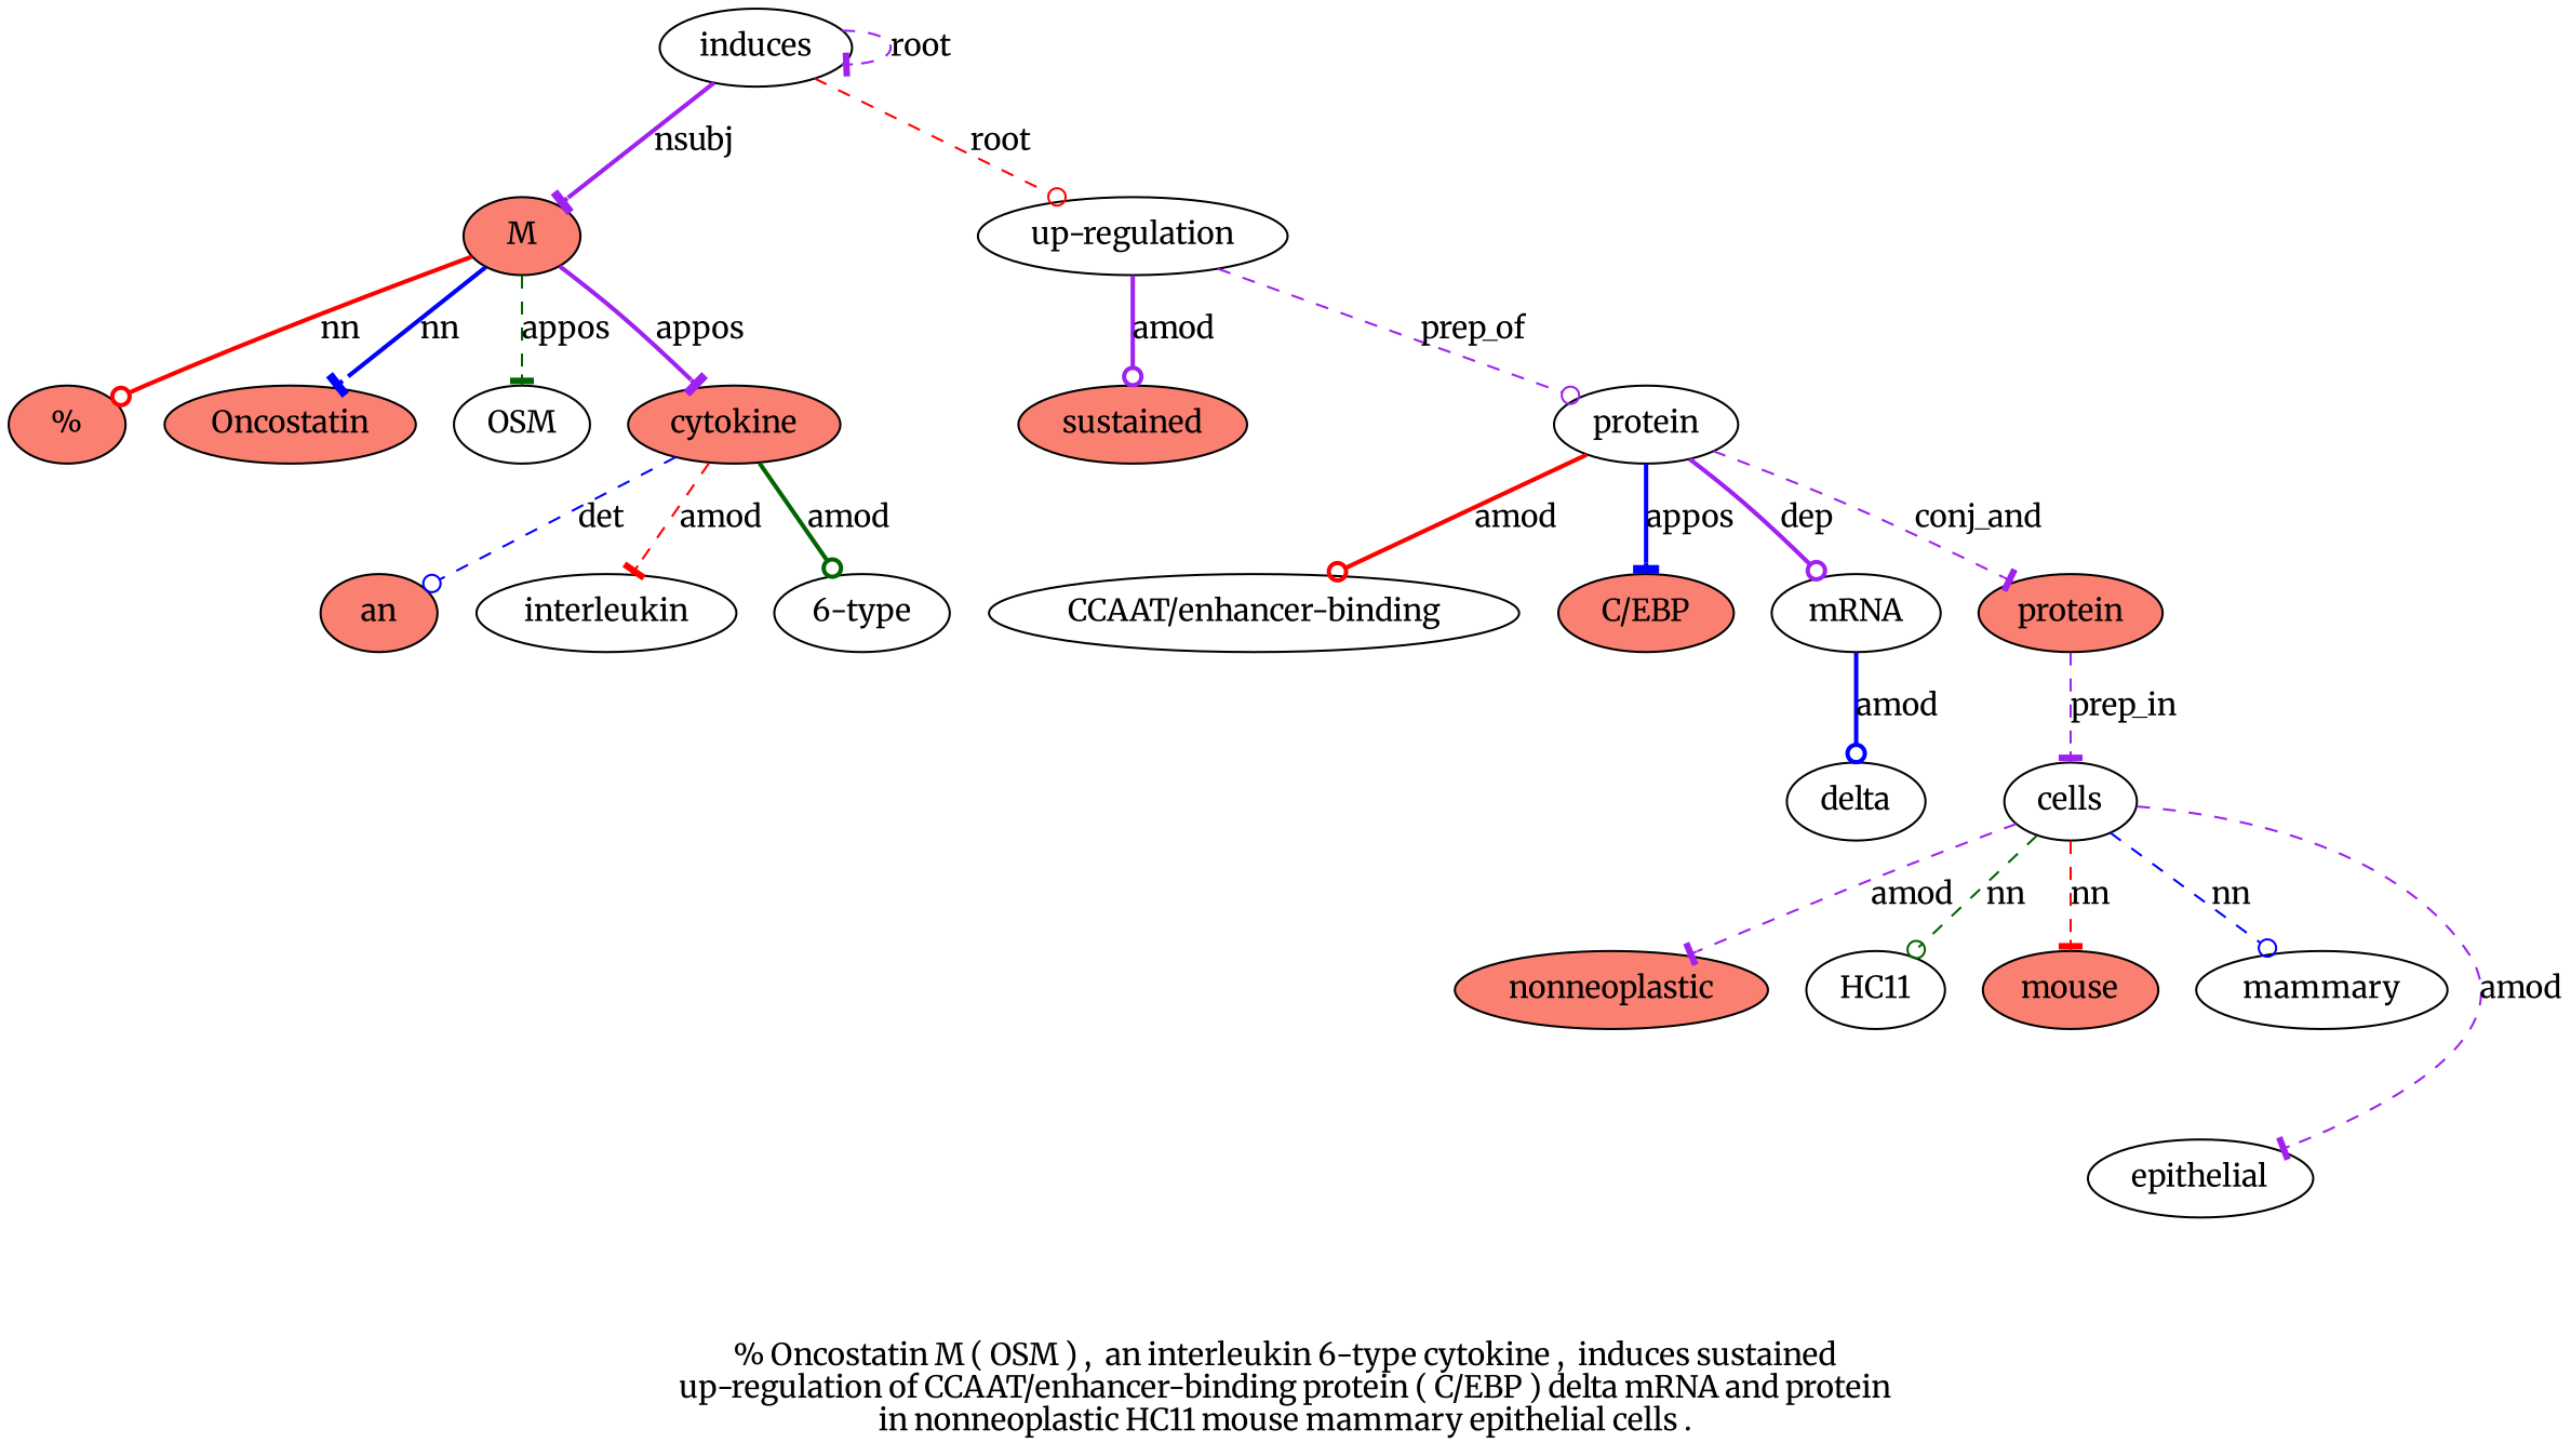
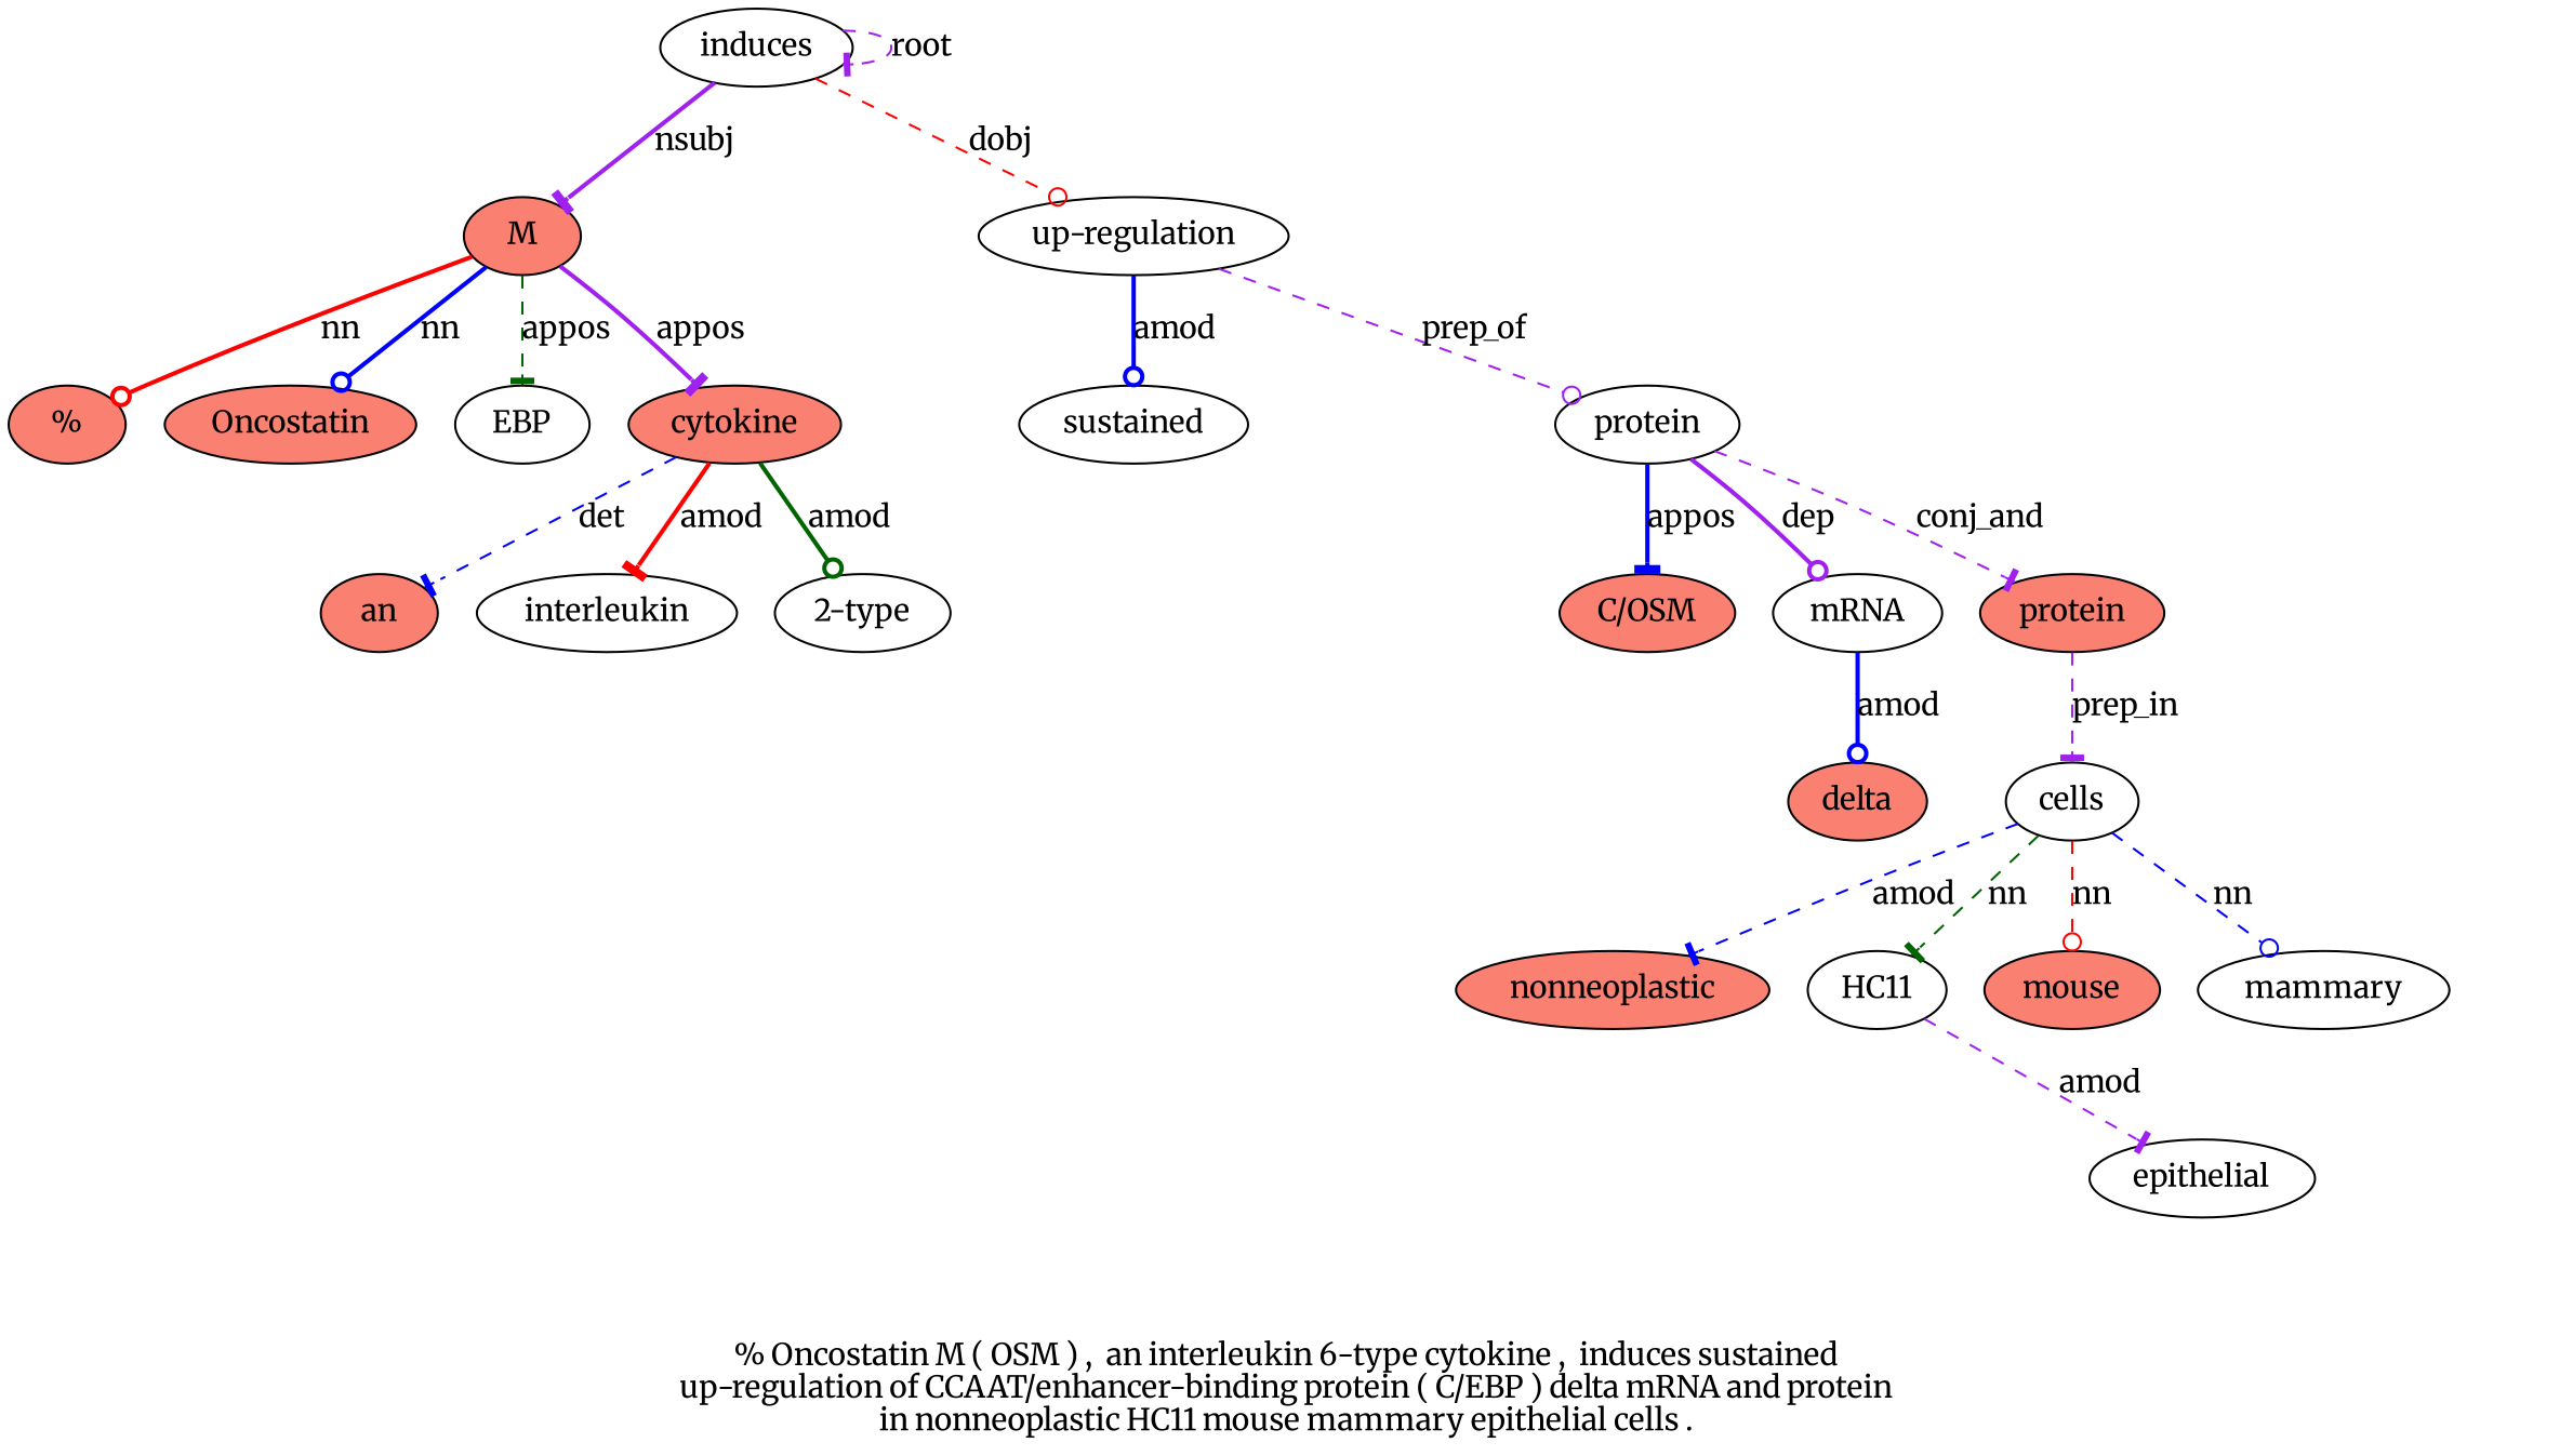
  digraph {
    fontname=Merriweather
    label="% Oncostatin M ( OSM ) ,  an interleukin 6-type cytokine ,  induces sustained\nup-regulation of CCAAT/enhancer-binding protein ( C/EBP ) delta mRNA and protein\nin nonneoplastic HC11 mouse mammary epithelial cells ."
    node [fillcolor=white fontname=Merriweather style=filled]
    edge [arrowhead=tee color=purple fontname=Merriweather style=dashed]
    n1 [fillcolor=salmon label=M]
    n2 [fillcolor=salmon label="%"]
    n3 [fillcolor=salmon label=Oncostatin]
-   n4 [label=OSM]
+   n4 [label=EBP]
    n5 [fillcolor=salmon label=cytokine]
    n6 [fillcolor=salmon label=an]
    n7 [label=interleukin]
-   n8 [label="6-type"]
+   n8 [label="2-type"]
    n9 [label=induces]
    n10 [label="up-regulation"]
-   n11 [fillcolor=salmon label=sustained]
+   n11 [label=sustained]
    n12 [label=protein]
-   n13 [label="CCAAT/enhancer-binding"]
-   n14 [fillcolor=salmon label="C/EBP"]
+   n14 [fillcolor=salmon label="C/OSM"]
    n15 [label=mRNA]
    n16 [fillcolor=salmon label=protein]
-   n17 [label=delta]
+   n17 [fillcolor=salmon label=delta]
    n18 [label=cells]
    n19 [fillcolor=salmon label=nonneoplastic]
    n20 [label=HC11]
    n21 [fillcolor=salmon label=mouse]
    n22 [label=mammary]
    n23 [label=epithelial]
    n1 -> n2 [arrowhead=odot color=red label=nn style=bold]
-   n1 -> n3 [color=blue label=nn style=bold]
+   n1 -> n3 [arrowhead=odot color=blue label=nn style=bold]
    n1 -> n4 [color=darkgreen label=appos]
    n1 -> n5 [label=appos style=bold]
-   n5 -> n6 [arrowhead=odot color=blue label=det]
-   n5 -> n7 [color=red label=amod]
+   n5 -> n6 [color=blue label=det]
+   n5 -> n7 [color=red label=amod style=bold]
    n5 -> n8 [arrowhead=odot color=darkgreen label=amod style=bold]
    n9 -> n1 [label=nsubj style=bold]
    n9 -> n9 [label=root]
-   n9 -> n10 [arrowhead=odot color=red label=root]
-   n10 -> n11 [arrowhead=odot label=amod style=bold]
+   n9 -> n10 [arrowhead=odot color=red label=dobj]
+   n10 -> n11 [arrowhead=odot color=blue label=amod style=bold]
    n10 -> n12 [arrowhead=odot label=prep_of]
-   n12 -> n13 [arrowhead=odot color=red label=amod style=bold]
    n12 -> n14 [color=blue label=appos style=bold]
    n12 -> n15 [arrowhead=odot label=dep style=bold]
    n12 -> n16 [label=conj_and]
    n15 -> n17 [arrowhead=odot color=blue label=amod style=bold]
    n16 -> n18 [label=prep_in]
-   n18 -> n19 [label=amod]
-   n18 -> n20 [arrowhead=odot color=darkgreen label=nn]
-   n18 -> n21 [color=red label=nn]
+   n18 -> n19 [color=blue label=amod]
+   n18 -> n20 [color=darkgreen label=nn]
+   n18 -> n21 [arrowhead=odot color=red label=nn]
    n18 -> n22 [arrowhead=odot color=blue label=nn]
-   n18 -> n23 [label=amod]
+   n20 -> n23 [label=amod]
  }
